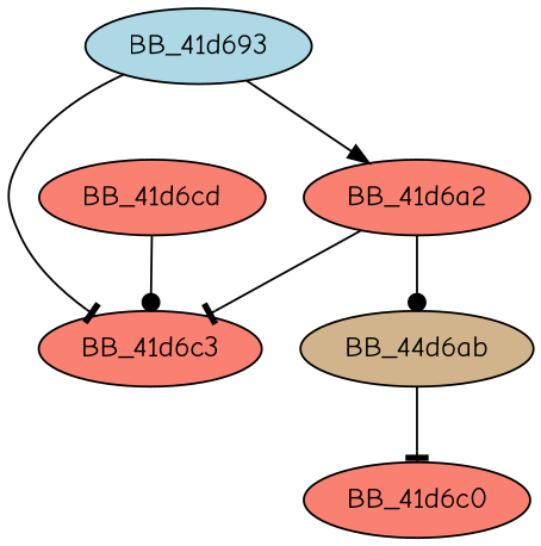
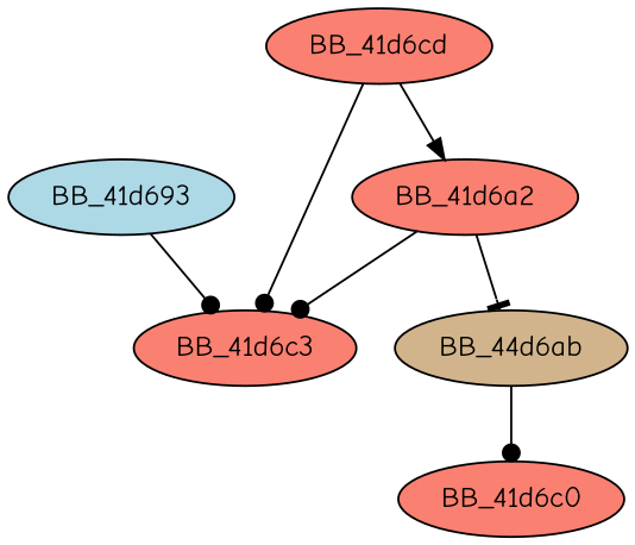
  digraph {
    fontname="Comic Neue"
    node [fillcolor=salmon fontname="Comic Neue" style=filled]
    edge [arrowhead=dot fontname="Comic Neue"]
    BB_41d693 [fillcolor=lightblue]
    n2 [label=BB_41d6a2]
    BB_41d6c3
    n4 [fillcolor=tan label=BB_44d6ab]
    BB_41d6c0
    BB_41d6cd
-   BB_41d693 -> n2 [arrowhead=normal]
-   BB_41d693 -> BB_41d6c3 [arrowhead=tee]
-   n2 -> BB_41d6c3 [arrowhead=tee]
-   n2 -> n4
-   n4 -> BB_41d6c0 [arrowhead=tee]
+   BB_41d6cd -> n2 [arrowhead=normal]
+   BB_41d693 -> BB_41d6c3
+   n2 -> BB_41d6c3
+   n2 -> n4 [arrowhead=tee]
+   n4 -> BB_41d6c0
    BB_41d6cd -> BB_41d6c3
  }
